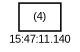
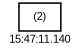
  digraph {
    label="15:47:11.140"
    fontname="Liberation Sans"
-   n1 [color=black fontcolor=black label="(4)" shape=rectangle style=bold fontname="Liberation Sans"]
+   n1 [color=black fontcolor=black label="(2)" shape=rectangle style=bold fontname="Liberation Sans"]
  }
